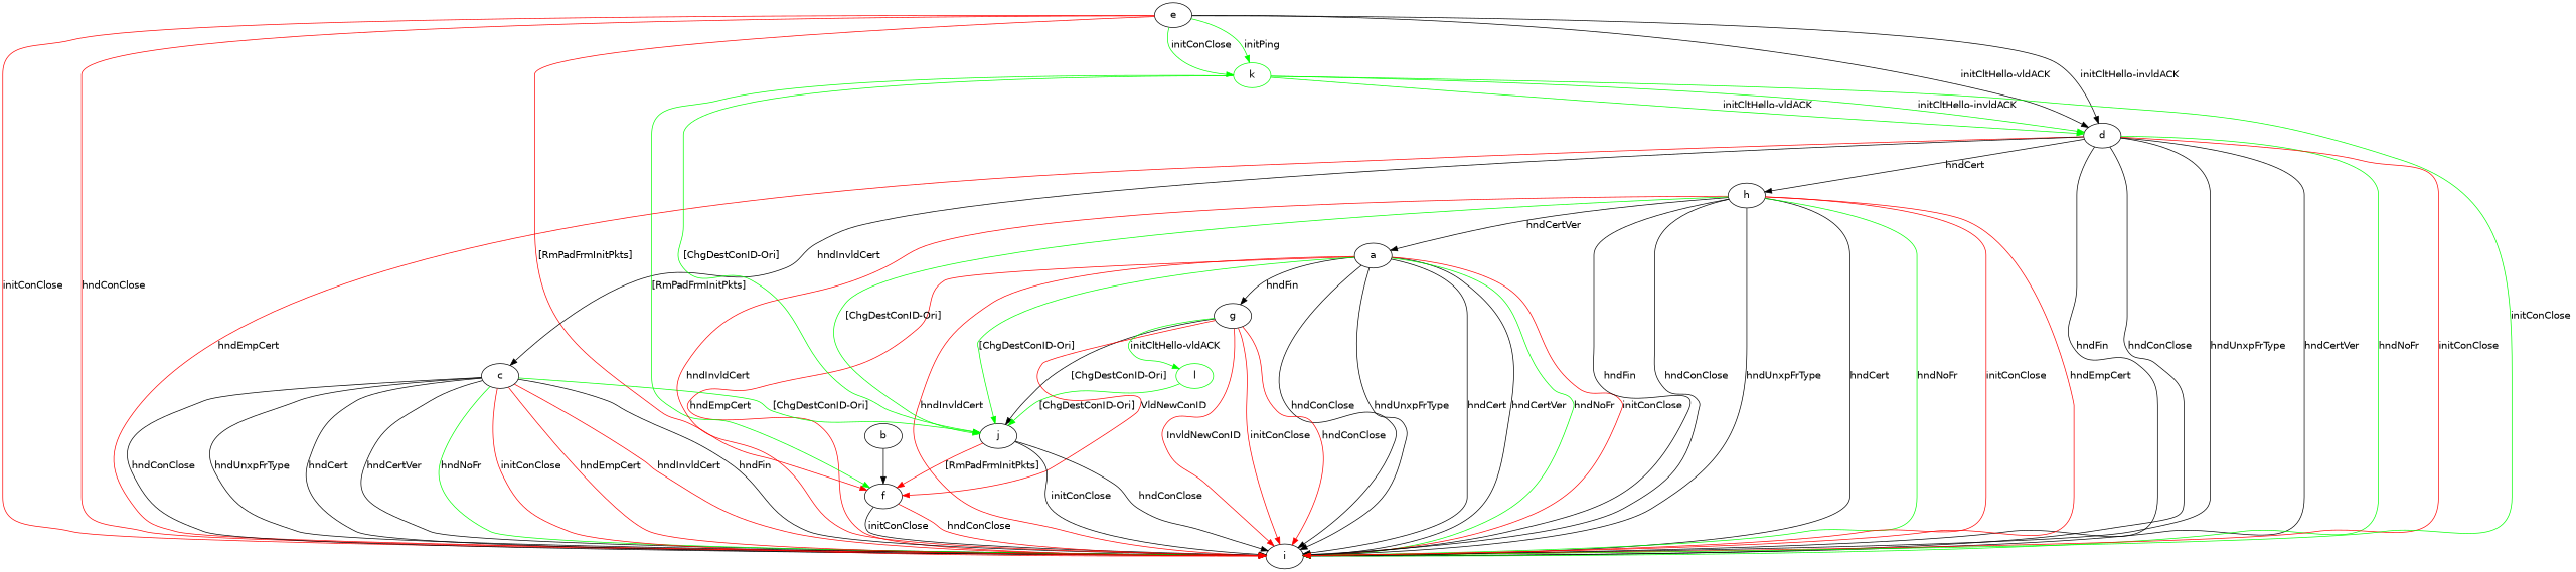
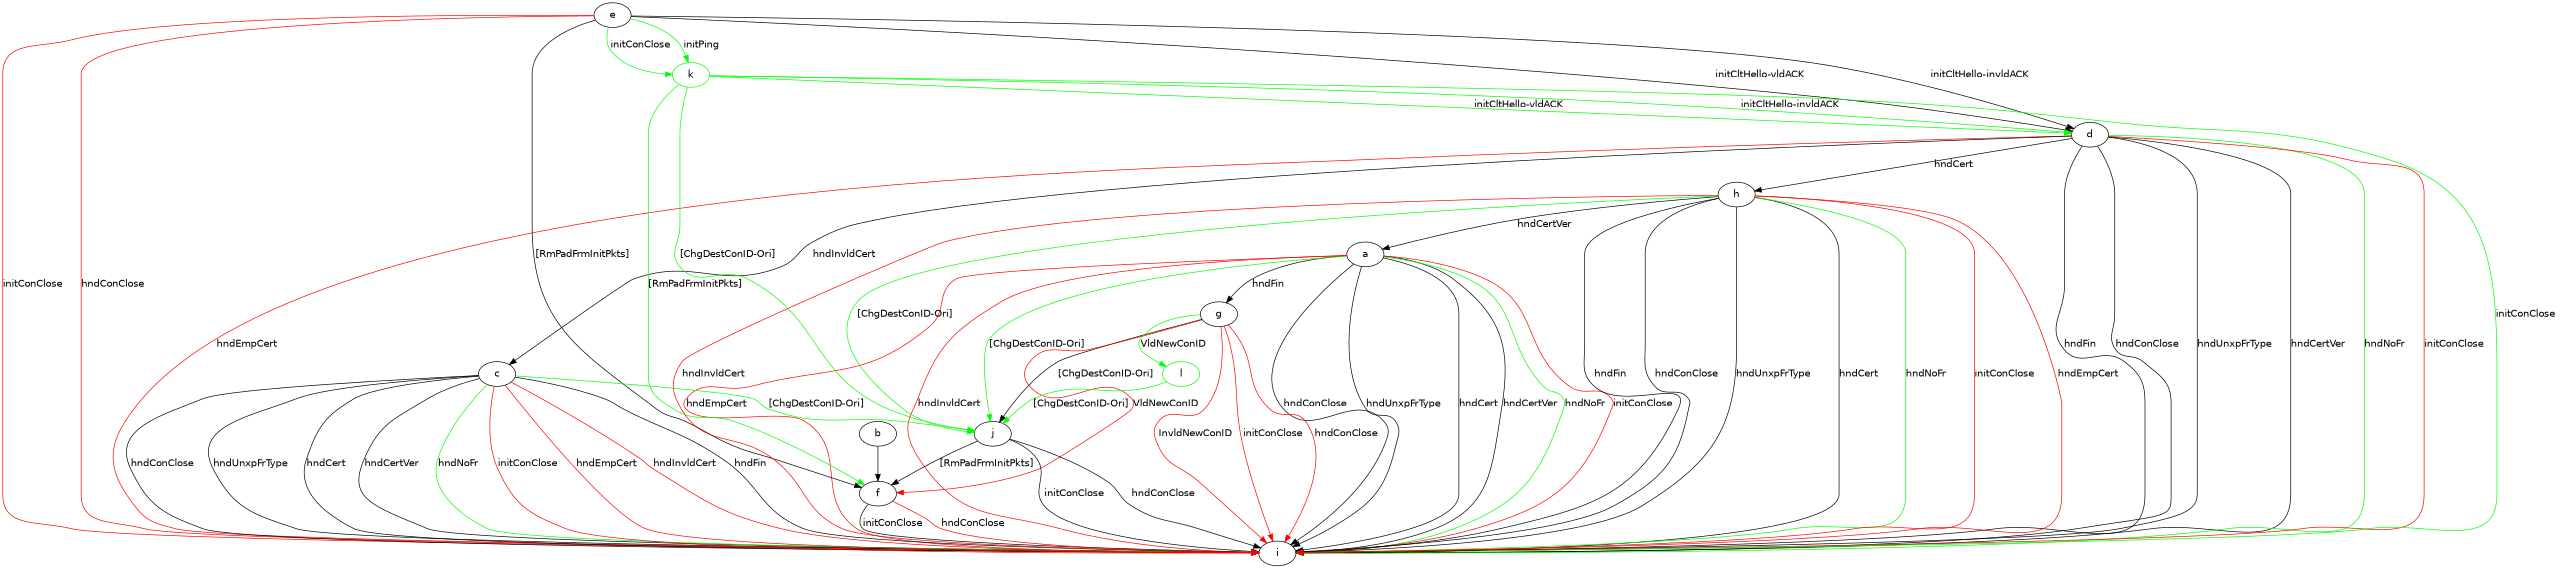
  digraph {
    fontname="DejaVu Sans"
    node [fontname="DejaVu Sans"]
    edge [fontname="DejaVu Sans"]
    a
    g
    i
    j
    f
    l [color=green]
    b
    e
    d
    k [color=green]
    c
    h
    a -> g [label="hndFin "]
    a -> i [label="hndConClose "]
    a -> i [label="hndUnxpFrType "]
    a -> i [label="hndCert "]
    a -> i [label="hndCertVer "]
    a -> i [color=green label="hndNoFr "]
    a -> i [color=red label="initConClose "]
    a -> i [color=red label="hndEmpCert "]
    a -> i [color=red label="hndInvldCert "]
    a -> j [color=green label="[ChgDestConID-Ori] "]
    g -> i [color=red label="initConClose "]
    g -> i [color=red label="hndConClose "]
    g -> i [color=red label="InvldNewConID "]
    g -> j [label="[ChgDestConID-Ori] "]
    g -> f [color=red label="VldNewConID "]
-   g -> l [color=green label="initCltHello-vldACK "]
+   g -> l [color=green label="VldNewConID "]
    j -> i [label="initConClose "]
    j -> i [label="hndConClose "]
-   j -> f [color=red label="[RmPadFrmInitPkts] "]
+   j -> f [color=black label="[RmPadFrmInitPkts] "]
    f -> i [label="initConClose "]
    f -> i [color=red label="hndConClose "]
    l -> j [color=green label="[ChgDestConID-Ori] "]
    b -> f
    e -> i [color=red label="initConClose "]
    e -> i [color=red label="hndConClose "]
-   e -> f [label="[RmPadFrmInitPkts] " color=red]
+   e -> f [label="[RmPadFrmInitPkts] "]
    e -> d [label="initCltHello-vldACK "]
    e -> d [label="initCltHello-invldACK "]
    e -> k [color=green label="initPing "]
    e -> k [color=green label="initConClose "]
    d -> i [label="hndFin "]
    d -> i [label="hndConClose "]
    d -> i [label="hndUnxpFrType "]
    d -> i [label="hndCertVer "]
    d -> i [color=green label="hndNoFr "]
    d -> i [color=red label="initConClose "]
    d -> i [color=red label="hndEmpCert "]
    d -> c [label="hndInvldCert "]
    d -> h [label="hndCert "]
    k -> i [color=green label="initConClose "]
    k -> j [color=green label="[ChgDestConID-Ori] "]
    k -> f [color=green label="[RmPadFrmInitPkts] "]
    k -> d [color=green label="initCltHello-vldACK "]
    k -> d [color=green label="initCltHello-invldACK "]
    c -> i [label="hndFin "]
    c -> i [label="hndConClose "]
    c -> i [label="hndUnxpFrType "]
    c -> i [label="hndCert "]
    c -> i [label="hndCertVer "]
    c -> i [color=green label="hndNoFr "]
    c -> i [color=red label="initConClose "]
    c -> i [color=red label="hndEmpCert "]
    c -> i [color=red label="hndInvldCert "]
    c -> j [color=green label="[ChgDestConID-Ori] "]
    h -> a [label="hndCertVer "]
    h -> i [label="hndFin "]
    h -> i [label="hndConClose "]
    h -> i [label="hndUnxpFrType "]
    h -> i [label="hndCert "]
    h -> i [color=green label="hndNoFr "]
    h -> i [color=red label="initConClose "]
    h -> i [color=red label="hndEmpCert "]
    h -> i [color=red label="hndInvldCert "]
    h -> j [color=green label="[ChgDestConID-Ori] "]
  }
